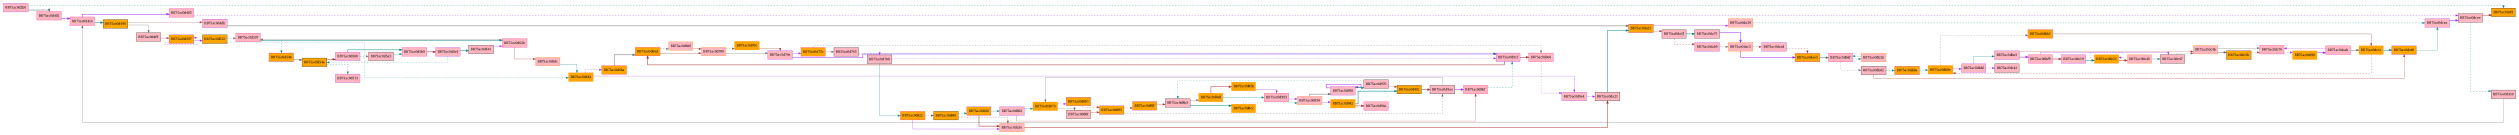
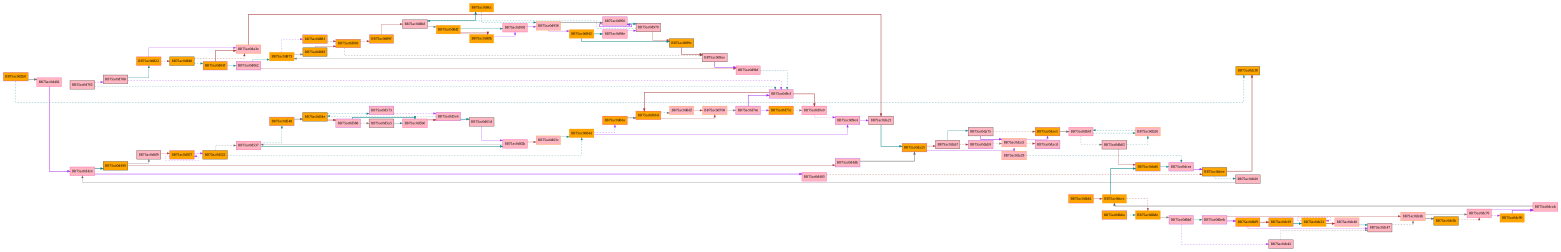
  digraph {
    fontname="Noto Serif"
    rankdir=LR
    splines=ortho
    node [color=purple fillcolor=lightpink fontname="Noto Serif" shape=box style=filled]
    edge [color=teal fontname="Noto Serif" style=dashed]
    BB75ac0dcf8 [color=black fillcolor=orange]
-   BB75ac0d2b0
+   BB75ac0d2b0 [fillcolor=orange]
    BB75ac0d402 [color=deeppink]
    BB75ac0d414 [color=deeppink]
    BB75ac0d490 [color=black fillcolor=orange]
    BB75ac0d483 [color=deeppink]
    BB75ac0d4f9 [color=black]
    BB75ac0d4db
-   BB75ac0dcee [color=black]
+   BB75ac0dcee [color=black fillcolor=orange]
    BB75ac0d410 [color=black]
    BB75ac0d507 [fillcolor=orange]
    BB75ac0da25 [fillcolor=orange]
    BB75ac0d522 [color=black fillcolor=orange]
    BB75ac0da5f [color=black]
    BB75ac0da29 [color=darkorange]
    BB75ac0dab9
    BB75ac0da75 [color=black]
    BB75ac0dcea
    BB75ac0d644 [color=darkorange fillcolor=orange]
    BB75ac0d537 [color=deeppink]
    BB75ac0d9e4
    BB75ac0d66a [color=deeppink fillcolor=orange]
    BB75ac0d62b [color=deeppink]
    BB75ac0d548 [fillcolor=orange]
    BB75ac0da21 [color=black]
    BB75ac0d66d [color=deeppink fillcolor=orange]
    BB75ac0d63c [color=darkorange]
    BB75ac0d54e [color=black fillcolor=orange]
    BB75ac0d588
    BB75ac0d573
    BB75ac0d5b0 [color=deeppink]
    BB75ac0d5a5 [color=black]
    BB75ac0d5e4
    BB75ac0d61d [color=black]
    BB75ac0d708 [color=darkorange]
    BB75ac0d6df [color=darkorange]
    BB75ac0d74e
-   BB75ac0d70e [color=darkorange fillcolor=orange]
    BB75ac0d9cf
    BB75ac0d75c [color=deeppink fillcolor=orange]
    BB75ac0d9e0 [color=deeppink]
    n42 [color=black label=BB55ac0d765]
    BB75ac0d788 [color=black]
    BB75ac0d822 [color=deeppink fillcolor=orange]
    BB75ac0da3e [color=darkorange]
    BB75ac0d840 [color=black fillcolor=orange]
    BB75ac0d84f [fillcolor=orange]
    BB75ac0d862
    BB75ac0d9bf [color=deeppink]
    BB75ac0d873 [color=darkorange fillcolor=orange]
-   BB75ac0d88f [color=black]
+   BB75ac0d88f [color=black fillcolor=orange]
    BB75ac0d881 [fillcolor=orange]
    BB75ac0d893 [fillcolor=orange]
    BB75ac0d9ae [color=black]
    BB75ac0d89f [fillcolor=orange]
    BB75ac0d8b3 [color=black]
    BB75ac0d8df [color=darkorange fillcolor=orange]
    BB75ac0d8cc [color=darkorange fillcolor=orange]
    BB75ac0d903 [color=deeppink]
    BB75ac0d8fb [color=darkorange fillcolor=orange]
    BB75ac0d938 [color=darkorange]
    BB75ac0d950
    BB75ac0d942 [color=darkorange fillcolor=orange]
    BB75ac0d970 [color=black]
    BB75ac0d99c [color=black fillcolor=orange]
    BB75ac0d94e [color=deeppink]
    BB75ac0dac5 [color=darkorange]
    BB75ac0dae5 [fillcolor=orange]
    BB75ac0dacd
    BB75ac0db6f [color=deeppink]
    BB75ac0db26 [color=darkorange]
    BB75ac0db82 [color=black]
    BB75ac0dcd6 [fillcolor=orange]
    BB75ac0db8a [fillcolor=orange]
    BB75ac0db8e [color=darkorange fillcolor=orange]
    BB75ac0dbbf
    BB75ac0dbb1 [color=deeppink fillcolor=orange]
    BB75ac0dc42 [color=black]
    BB75ac0dbeb
    BB75ac0dccc [color=darkorange fillcolor=orange]
    BB75ac0dc47 [color=black]
    BB75ac0dc4b [color=darkorange]
-   BB75ac0dbf9 [color=deeppink]
+   BB75ac0dbf9 [color=deeppink fillcolor=orange]
    BB75ac0dc76 [color=deeppink]
    BB75ac0dc5b [color=black fillcolor=orange]
-   BB75ac0dc19
+   BB75ac0dc19 [fillcolor=orange]
    BB75ac0dcab [color=deeppink]
    BB75ac0dc90 [color=darkorange fillcolor=orange]
    BB75ac0dc21 [color=darkorange fillcolor=orange]
    BB75ac0dc40 [color=darkorange]
    BB75ac0d2b0 -> BB75ac0dcf8
    BB75ac0d2b0 -> BB75ac0d402 [color=gray40 style=bold]
    BB75ac0d402 -> BB75ac0d414 [color=purple style=bold]
    BB75ac0d414 -> BB75ac0d490 [style=bold]
    BB75ac0d414 -> BB75ac0d483 [color=purple style=bold]
    BB75ac0d490 -> BB75ac0d4f9 [color=gray40 style=solid]
    BB75ac0d490 -> BB75ac0d4db [color=brown style=solid]
-   BB75ac0d483 -> BB75ac0dcee [color=purple]
+   BB75ac0d483 -> BB75ac0dcee [color=brown]
    BB75ac0d4f9 -> BB75ac0d507 [color=brown style=solid]
    BB75ac0d4db -> BB75ac0da25 [color=gray40 style=bold]
    BB75ac0dcee -> BB75ac0dcf8 [color=brown style=bold]
    BB75ac0dcee -> BB75ac0d410
    BB75ac0d410 -> BB75ac0d414 [color=gray40 style=solid]
    BB75ac0d507 -> BB75ac0d507 [color=purple]
    BB75ac0d507 -> BB75ac0d522 [color=purple style=solid]
    BB75ac0da25 -> BB75ac0da5f [color=brown style=solid]
    BB75ac0da25 -> BB75ac0da29 [color=purple style=solid]
    BB75ac0d522 -> BB75ac0d644
    BB75ac0d522 -> BB75ac0d537 [color=gray40]
    BB75ac0da5f -> BB75ac0dab9 [color=brown]
-   BB75ac0da5f -> BB75ac0da75 [style=bold]
+   BB75ac0da5f -> BB75ac0da75 [style=solid]
    BB75ac0da29 -> BB75ac0dcea
    BB75ac0dab9 -> BB75ac0dac5 [color=gray40]
    BB75ac0da75 -> BB75ac0dac5 [color=purple style=bold]
    BB75ac0dcea -> BB75ac0dcee [color=purple style=bold]
    BB75ac0d644 -> BB75ac0d9e4 [color=purple style=solid]
    BB75ac0d644 -> BB75ac0d66a [color=purple]
    BB75ac0d537 -> BB75ac0d62b [style=bold]
    BB75ac0d537 -> BB75ac0d548
    BB75ac0d9e4 -> BB75ac0da21 [color=purple style=solid]
    BB75ac0d66a -> BB75ac0d66d [color=gray40 style=bold]
    BB75ac0d62b -> BB75ac0d537 [color=gray40 style=solid]
    BB75ac0d62b -> BB75ac0d63c [color=brown style=solid]
    BB75ac0d548 -> BB75ac0d54e [color=gray40 style=bold]
    BB75ac0da21 -> BB75ac0da25 [style=bold]
    BB75ac0d66d -> BB75ac0d708 [color=brown style=solid]
    BB75ac0d66d -> BB75ac0d6df [color=gray40]
    BB75ac0d63c -> BB75ac0d644 [style=solid]
    BB75ac0d54e -> BB75ac0d588 [color=brown style=bold]
    BB75ac0d54e -> BB75ac0d573
    BB75ac0d588 -> BB75ac0d5b0 [style=bold]
    BB75ac0d588 -> BB75ac0d5a5 [color=gray40]
+   BB75ac0d573 -> BB75ac0d5e4 [color=purple]
    BB75ac0d5b0 -> BB75ac0d5e4 [color=brown style=bold]
    BB75ac0d5a5 -> BB75ac0d5b0 [style=solid]
    BB75ac0d5e4 -> BB75ac0d54e
    BB75ac0d5e4 -> BB75ac0d61d [style=bold]
    BB75ac0d61d -> BB75ac0d62b [color=purple style=solid]
    BB75ac0d708 -> BB75ac0d74e [color=gray40 style=solid]
-   BB75ac0d708 -> BB75ac0d70e [color=gray40]
    BB75ac0d6df -> BB75ac0d708 [color=brown style=solid]
    BB75ac0d74e -> BB75ac0d9cf [color=purple style=bold]
    BB75ac0d74e -> BB75ac0d75c [color=purple style=solid]
-   BB75ac0d70e -> BB75ac0d74e [color=brown style=solid]
    BB75ac0d9cf -> BB75ac0d66d [color=brown style=bold]
    BB75ac0d9cf -> BB75ac0d9e0 [color=brown style=bold]
    BB75ac0d75c -> BB75ac0d9e0 [color=gray40]
-   BB75ac0d75c -> n42 [color=gray40 style=solid]
    BB75ac0d9e0 -> BB75ac0d9e4 [color=purple]
    n42 -> BB75ac0d9cf
    n42 -> BB75ac0d788 [color=purple]
    BB75ac0d788 -> BB75ac0d9cf [color=purple]
    BB75ac0d788 -> BB75ac0d822 [style=solid]
    BB75ac0d822 -> BB75ac0da3e [color=purple style=solid]
    BB75ac0d822 -> BB75ac0d840 [color=brown]
    BB75ac0da3e -> BB75ac0da21 [color=brown style=bold]
    BB75ac0d840 -> BB75ac0da3e [color=brown]
    BB75ac0d840 -> BB75ac0d84f
    BB75ac0d84f -> BB75ac0da3e [color=brown style=bold]
    BB75ac0d84f -> BB75ac0d862 [style=solid]
    BB75ac0d862 -> BB75ac0d9bf [color=brown style=solid]
    BB75ac0d862 -> BB75ac0d873 [style=solid]
    BB75ac0d9bf -> BB75ac0d9cf
    BB75ac0d873 -> BB75ac0d88f [color=gray40 style=solid]
    BB75ac0d873 -> BB75ac0d881 [color=purple]
    BB75ac0d88f -> BB75ac0d893 [color=brown style=solid]
    BB75ac0d881 -> BB75ac0d893 [color=brown]
    BB75ac0d893 -> BB75ac0d9ae [color=gray40]
    BB75ac0d893 -> BB75ac0d89f [color=brown]
    BB75ac0d9ae -> BB75ac0d9bf [color=purple style=bold]
    BB75ac0d9ae -> BB75ac0d873 [color=gray40 style=solid]
    BB75ac0d89f -> BB75ac0d8b3 [color=brown style=solid]
    BB75ac0d8b3 -> BB75ac0d8df [color=gray40 style=solid]
    BB75ac0d8b3 -> BB75ac0d8cc [style=bold]
    BB75ac0d8df -> BB75ac0d903 [style=solid]
    BB75ac0d8df -> BB75ac0d8fb [color=brown style=bold]
    BB75ac0d8cc -> BB75ac0d938
    BB75ac0d903 -> BB75ac0d938 [color=purple style=solid]
    BB75ac0d8fb -> BB75ac0d903 [color=purple style=solid]
    BB75ac0d938 -> BB75ac0d950 [color=gray40 style=bold]
    BB75ac0d938 -> BB75ac0d942 [color=purple style=solid]
    BB75ac0d950 -> BB75ac0d950 [color=purple style=bold]
    BB75ac0d950 -> BB75ac0d970 [style=bold]
    BB75ac0d942 -> BB75ac0d99c [style=bold]
-   BB75ac0d942 -> BB75ac0d94e [color=brown style=bold]
+   BB75ac0d942 -> BB75ac0d94e [style=bold]
    BB75ac0d970 -> BB75ac0d8b3
    BB75ac0d970 -> BB75ac0d99c [color=brown style=solid]
    BB75ac0d99c -> BB75ac0d9ae [color=brown style=bold]
-   BB75ac0dac5 -> BB75ac0dae5 [color=purple style=bold]
+   BB75ac0d94e -> BB75ac0d970 [color=purple style=solid]
+   BB75ac0dac5 -> BB75ac0dae5 [color=purple style=solid]
    BB75ac0dac5 -> BB75ac0dacd [color=brown]
    BB75ac0dae5 -> BB75ac0db6f [color=gray40 style=bold]
-   BB75ac0dacd -> BB75ac0dae5 [color=brown]
+   BB75ac0da75 -> BB75ac0dae5 [color=brown]
    BB75ac0db6f -> BB75ac0db26
    BB75ac0db6f -> BB75ac0db82 [color=gray40]
    BB75ac0db26 -> BB75ac0db6f
    BB75ac0db82 -> BB75ac0dcd6 [color=brown style=solid]
-   BB75ac0db82 -> BB75ac0db8a
+   BB75ac0db82 -> BB75ac0db26
    BB75ac0dcd6 -> BB75ac0dcea [style=solid]
    BB75ac0db8a -> BB75ac0db8e
-   BB75ac0db8e -> BB75ac0dbbf [color=purple style=solid]
-   BB75ac0db8e -> BB75ac0dbb1 [color=gray40]
+   BB75ac0db8e -> BB75ac0dbbf [color=gray40 style=solid]
    BB75ac0dbbf -> BB75ac0dc42 [color=purple]
    BB75ac0dbbf -> BB75ac0dbeb [style=solid]
    BB75ac0dbb1 -> BB75ac0dccc [color=brown style=solid]
+   BB75ac0dc42 -> BB75ac0dc47 [color=gray40]
    BB75ac0dbeb -> BB75ac0dc4b [color=brown style=solid]
    BB75ac0dbeb -> BB75ac0dbf9 [color=purple style=bold]
    BB75ac0dccc -> BB75ac0dcd6 [style=bold]
    BB75ac0dccc -> BB75ac0db8e [color=brown]
    BB75ac0dc47 -> BB75ac0dc4b [color=gray40]
    BB75ac0dc4b -> BB75ac0dc76 [color=gray40 style=solid]
    BB75ac0dc4b -> BB75ac0dc5b [color=gray40 style=bold]
    BB75ac0dbf9 -> BB75ac0dc47 [color=purple style=solid]
    BB75ac0dbf9 -> BB75ac0dc19 [color=brown style=bold]
-   BB75ac0dcab -> BB75ac0dc76 [color=purple style=solid]
+   BB75ac0dc76 -> BB75ac0dcab [color=purple style=solid]
    BB75ac0dc76 -> BB75ac0dc90 [color=purple]
    BB75ac0dc5b -> BB75ac0dc76 [color=brown]
    BB75ac0dc19 -> BB75ac0dc21 [style=bold]
    BB75ac0dcab -> BB75ac0dccc [color=gray40 style=bold]
    BB75ac0dc90 -> BB75ac0dcab [color=purple style=bold]
    BB75ac0dc21 -> BB75ac0dc21 [color=purple]
    BB75ac0dc21 -> BB75ac0dc40 [color=brown style=bold]
    BB75ac0dc40 -> BB75ac0dc47 [style=solid]
  }
